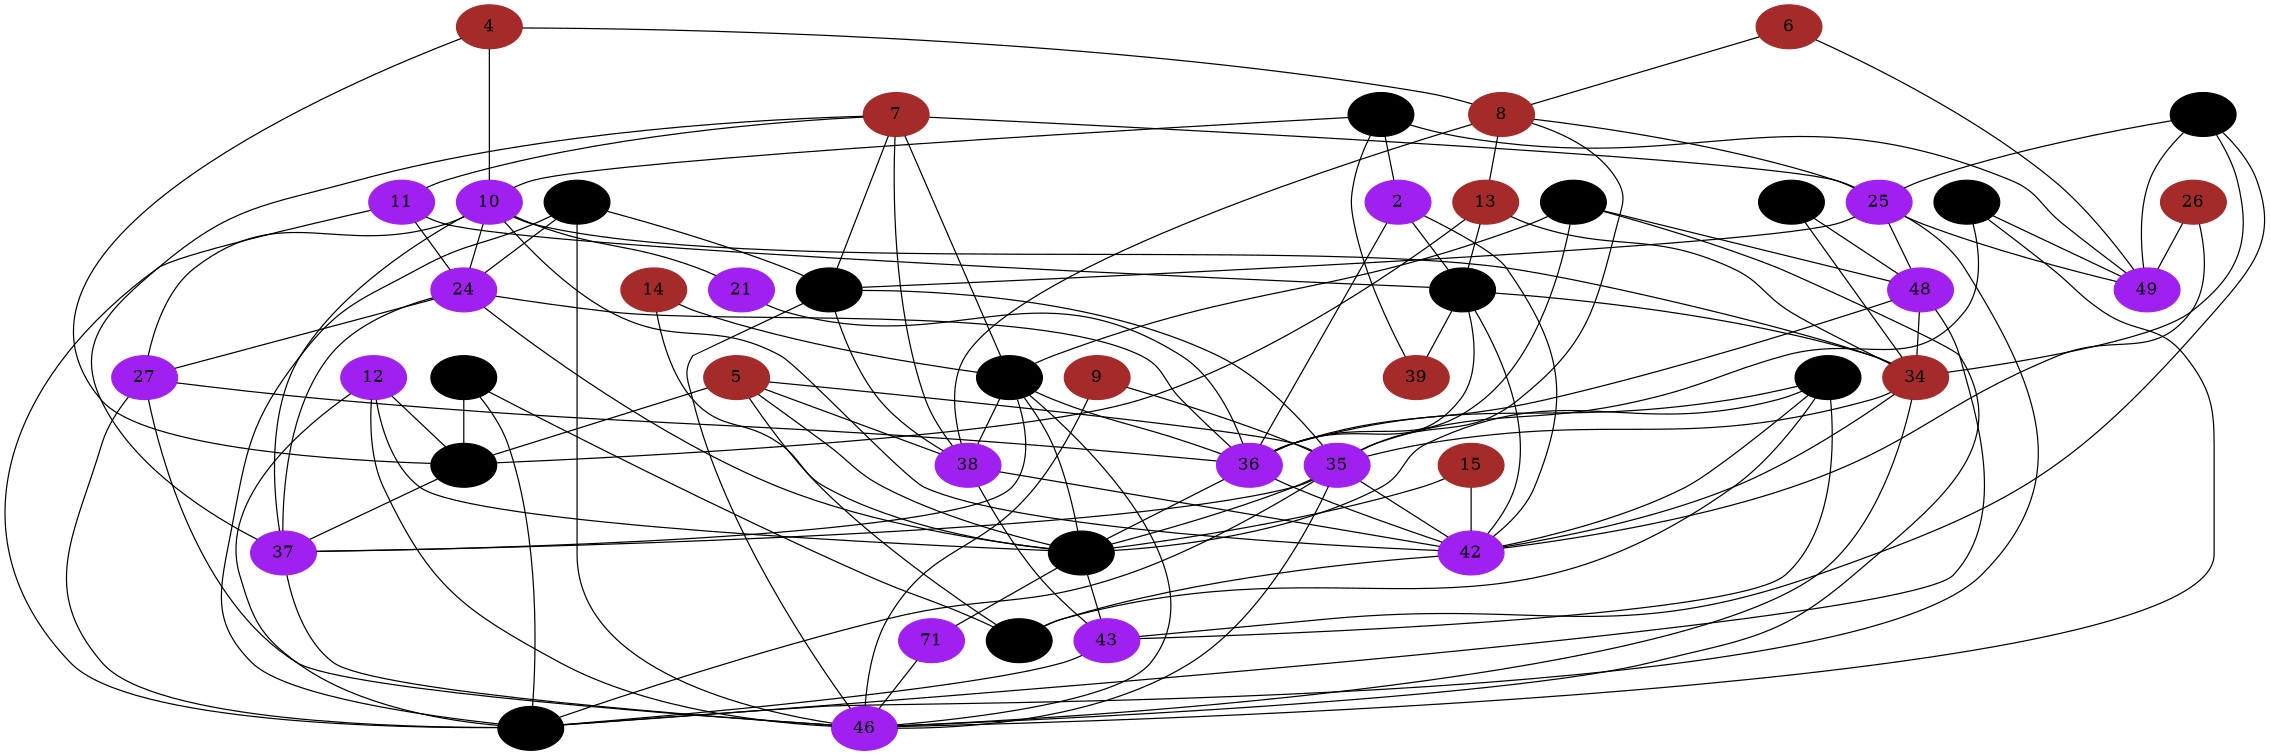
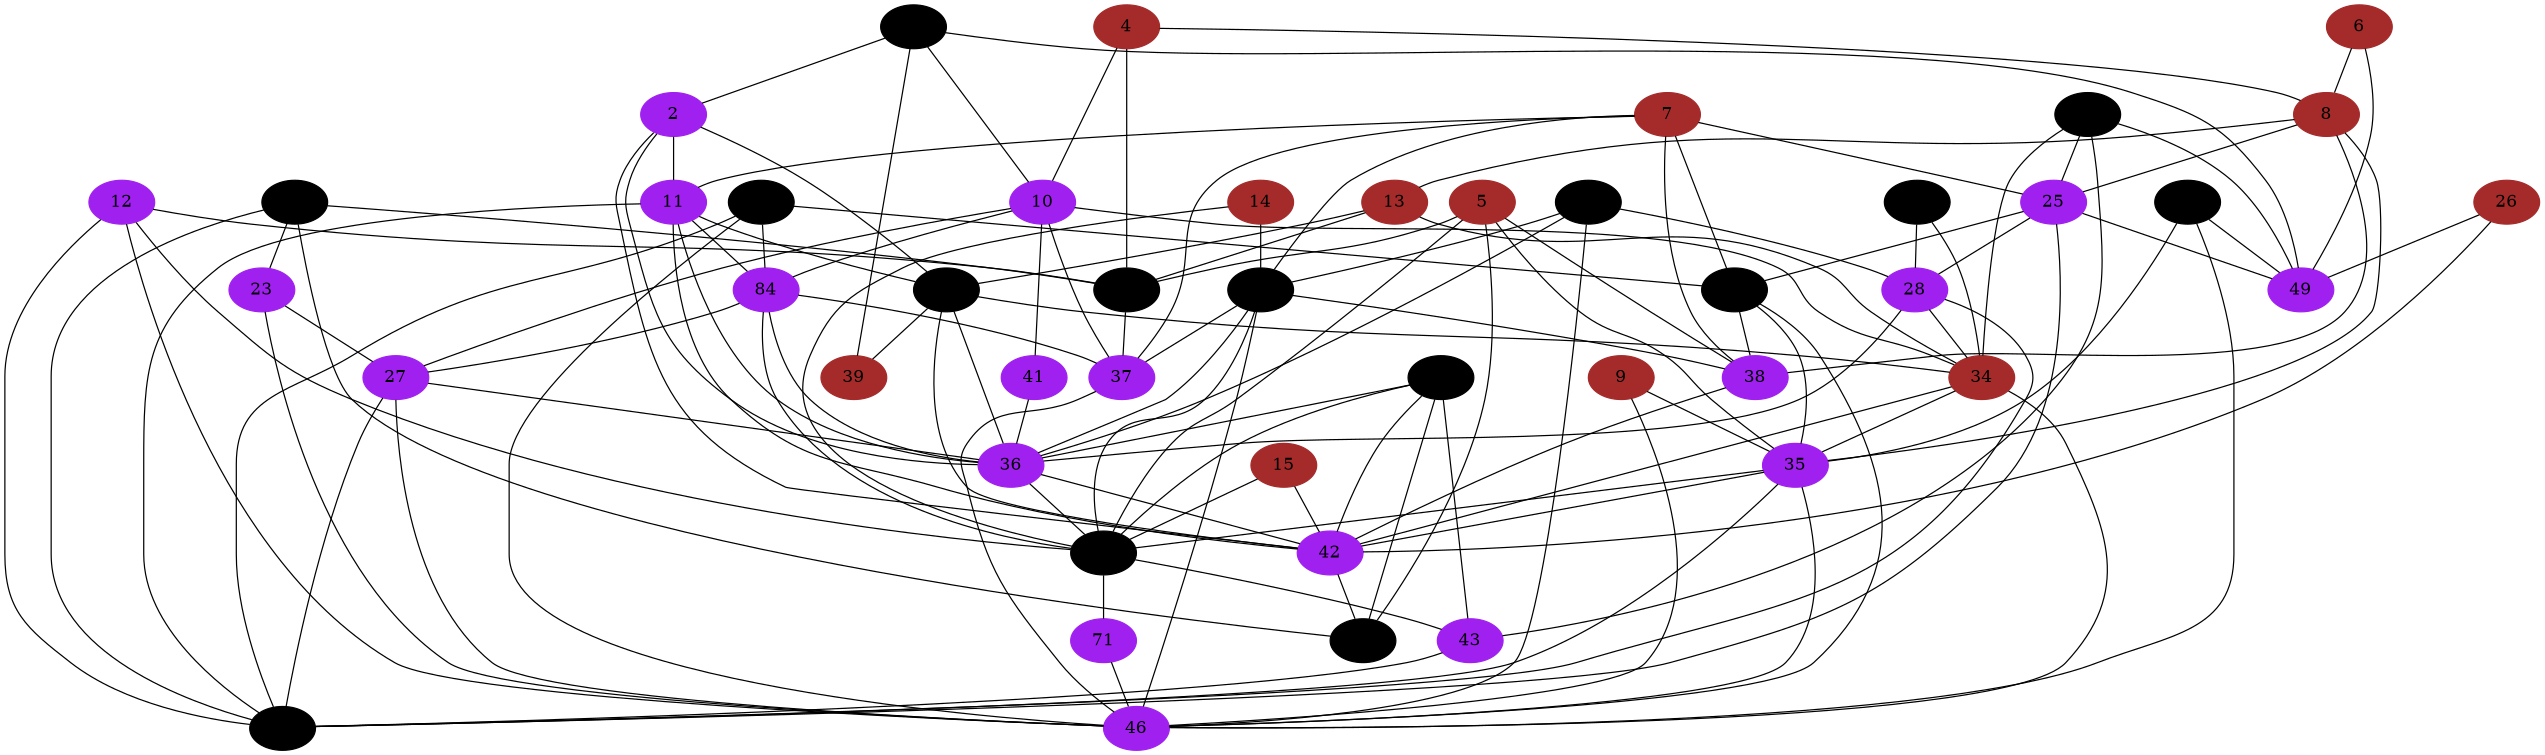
  graph {
    node [color=purple style=filled]
    edge [weight=1.0]
    1 [color=black]
    2
    10
    n4 [label=49]
    39 [color=brown]
    11
    30 [color=black]
    36
    42
    34 [color=brown]
    37
-   21
-   24
+   21 [label=41]
+   24 [label=84]
    27
    45 [color=black]
    40 [color=black]
    44 [color=black]
    3 [color=black]
-   28 [label=48]
+   28
    35
    46
    4 [color=brown]
    8 [color=brown]
    31 [color=black]
    38
    25
    13 [color=brown]
    5 [color=brown]
    43
    n30 [label=71]
    6 [color=brown]
    7 [color=brown]
    32 [color=black]
    33 [color=black]
    9 [color=brown]
    12
    14 [color=brown]
    15 [color=brown]
    16 [color=black]
    17 [color=black]
    18 [color=black]
    19 [color=black]
    20 [color=black]
    22 [color=black]
+   23
    26 [color=brown]
    1 -- 2
    1 -- 10
    1 -- n4
    1 -- 39
+   2 -- 11
    2 -- 30
    2 -- 36
    2 -- 42
    10 -- 34
    10 -- 37 [weight=2.0]
    10 -- 21
    10 -- 24
    10 -- 27
    11 -- 30
-   10 -- 42
+   11 -- 36
+   11 -- 42
    11 -- 24
    11 -- 45
    30 -- 39
    30 -- 36
    30 -- 42
    30 -- 34
    36 -- 42
    36 -- 40
    42 -- 44
    34 -- 42
    34 -- 35
    34 -- 46
    37 -- 46
    21 -- 36
    24 -- 36
    24 -- 37
    24 -- 27
    24 -- 40
    27 -- 36 [weight=2.0]
    27 -- 45
    27 -- 46
    40 -- 43
    40 -- n30
    3 -- 34
    3 -- 28
    28 -- 36
    28 -- 34
    28 -- 45
    35 -- 42
-   35 -- 37
    35 -- 45
    35 -- 40
    35 -- 46
    4 -- 10
    4 -- 8
    4 -- 31
    8 -- 35
    8 -- 38
    8 -- 25
    8 -- 13
    31 -- 37
    38 -- 42
-   38 -- 43
    25 -- n4
    25 -- 45
    25 -- 28
    25 -- 32
    13 -- 30
    13 -- 34
    13 -- 31
    5 -- 40
    5 -- 44
    5 -- 35
    5 -- 31
    5 -- 38
    43 -- 45
    n30 -- 46
    6 -- n4
    6 -- 8
    7 -- 11
    7 -- 37
    7 -- 38 [weight=2.0]
    7 -- 25
    7 -- 32
    7 -- 33
    32 -- 35
    32 -- 46
    32 -- 38
    33 -- 36
    33 -- 37
    33 -- 40
    33 -- 46
    33 -- 38
    9 -- 35
    9 -- 46
    12 -- 45
    12 -- 40
    12 -- 46
    12 -- 31
    14 -- 40
    14 -- 33
    15 -- 42
    15 -- 40
    16 -- n4
    16 -- 35
    16 -- 46
    17 -- n4
    17 -- 34
    17 -- 25
    17 -- 43
    18 -- 36
    18 -- 28
    18 -- 46
    18 -- 33
    19 -- 36
    19 -- 42
    19 -- 40
    19 -- 44
    19 -- 43
    20 -- 24
    20 -- 45
    20 -- 46 [weight=2.0]
    20 -- 32
    22 -- 45
    22 -- 44
    22 -- 31
+   22 -- 23
+   23 -- 27
+   23 -- 46
    26 -- n4
    26 -- 42
  }
